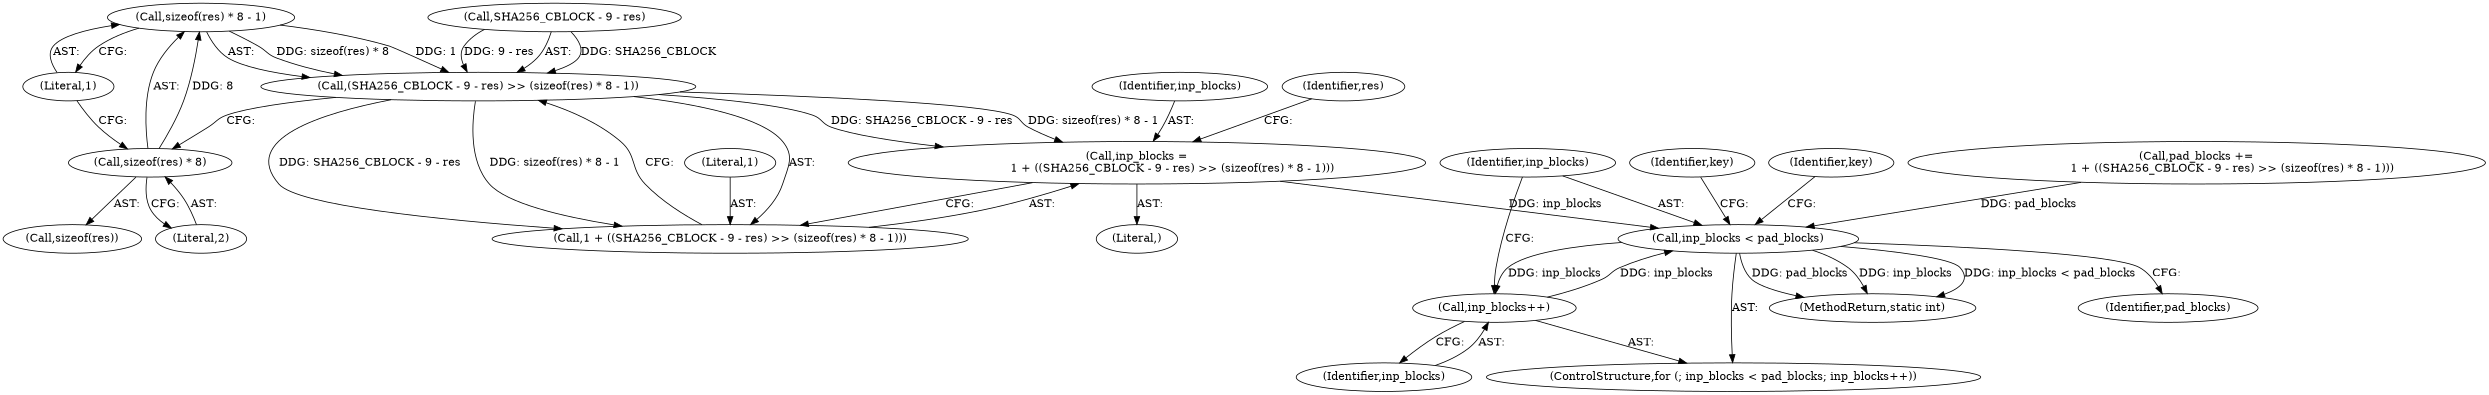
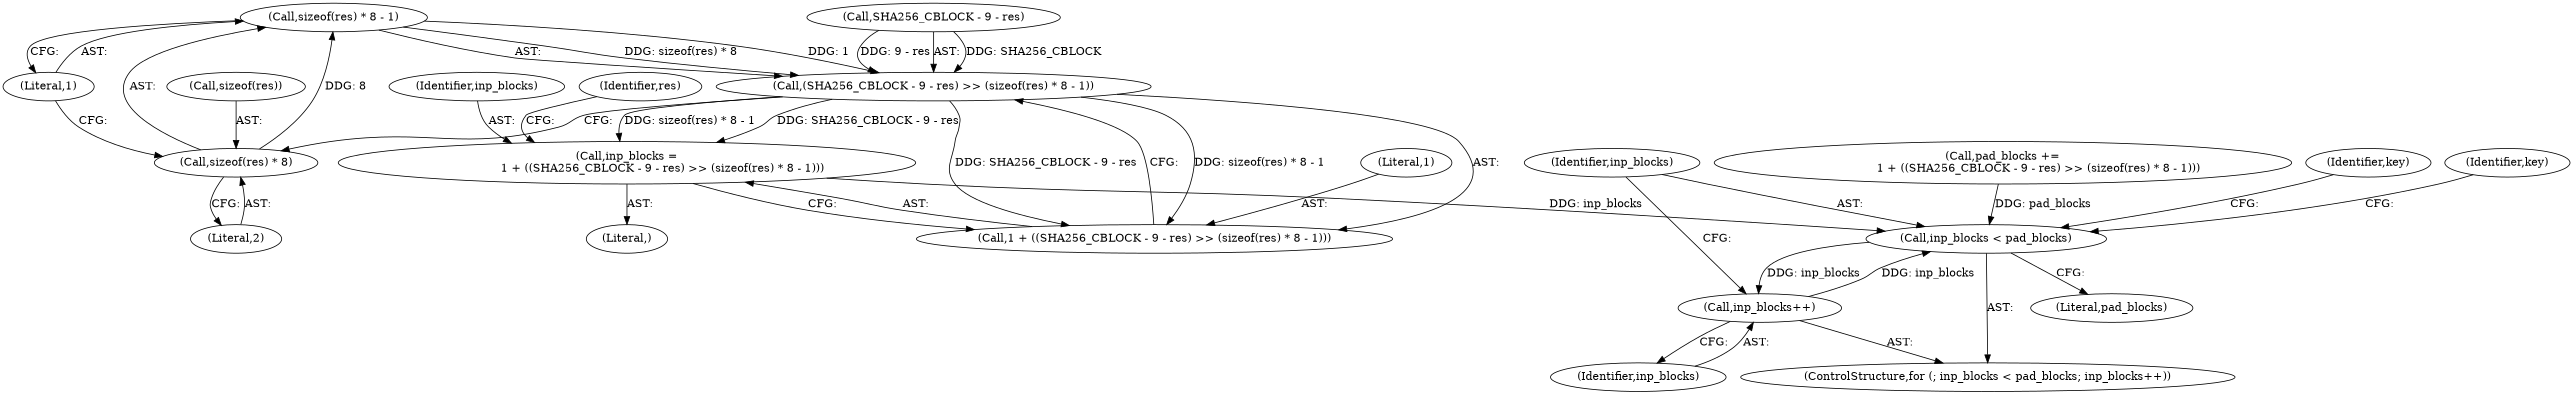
  digraph {
    n1 [label="(Call,sizeof(res) * 8 - 1)"]
    n2 [label="(Call,(SHA256_CBLOCK - 9 - res) >> (sizeof(res) * 8 - 1))"]
    n3 [label="(Literal,1)"]
    n4 [label="(Call,sizeof(res) * 8)"]
    n5 [label="(Call,inp_blocks =\n                    1 + ((SHA256_CBLOCK - 9 - res) >> (sizeof(res) * 8 - 1)))"]
    n6 [label="(Call,1 + ((SHA256_CBLOCK - 9 - res) >> (sizeof(res) * 8 - 1)))"]
    n7 [label="(Literal,2)"]
    n8 [label="(Call,inp_blocks < pad_blocks)"]
    n9 [label="(Literal,)"]
    n10 [label="(Call,inp_blocks++)"]
    n11 [label="(ControlStructure,for (; inp_blocks < pad_blocks; inp_blocks++))"]
-   n12 [label="(MethodReturn,static int)"]
-   n13 [label="(Identifier,pad_blocks)"]
+   n13 [label="(Literal,pad_blocks)"]
    n14 [label="(Identifier,inp_blocks)"]
    n15 [label="(Call,pad_blocks +=\n                    1 + ((SHA256_CBLOCK - 9 - res) >> (sizeof(res) * 8 - 1)))"]
    n16 [label="(Identifier,inp_blocks)"]
    n17 [label="(Call,sizeof(res))"]
    n18 [label="(Identifier,key)"]
    n19 [label="(Identifier,inp_blocks)"]
    n20 [label="(Literal,1)"]
    n21 [label="(Call,SHA256_CBLOCK - 9 - res)"]
    n22 [label="(Identifier,key)"]
    n23 [label="(Identifier,res)"]
    n1 -> n2 [label="AST: "]
    n1 -> n2 [label="DDG: sizeof(res) * 8"]
    n1 -> n2 [label="DDG: 1"]
    n1 -> n3 [label="CFG: "]
    n2 -> n4 [label="CFG: "]
    n2 -> n5 [label="DDG: SHA256_CBLOCK - 9 - res"]
    n2 -> n5 [label="DDG: sizeof(res) * 8 - 1"]
    n2 -> n6 [label="AST: "]
    n2 -> n6 [label="DDG: SHA256_CBLOCK - 9 - res"]
    n2 -> n6 [label="DDG: sizeof(res) * 8 - 1"]
    n3 -> n1 [label="AST: "]
    n3 -> n4 [label="CFG: "]
    n4 -> n1 [label="AST: "]
    n4 -> n1 [label="DDG: 8"]
    n4 -> n7 [label="CFG: "]
    n5 -> n6 [label="CFG: "]
    n5 -> n8 [label="DDG: inp_blocks"]
    n5 -> n9 [label="AST: "]
    n6 -> n2 [label="CFG: "]
    n6 -> n5 [label="AST: "]
    n7 -> n4 [label="AST: "]
    n8 -> n10 [label="DDG: inp_blocks"]
    n8 -> n11 [label="AST: "]
-   n8 -> n12 [label="DDG: inp_blocks < pad_blocks"]
-   n8 -> n12 [label="DDG: pad_blocks"]
-   n8 -> n12 [label="DDG: inp_blocks"]
    n8 -> n13 [label="CFG: "]
    n10 -> n8 [label="DDG: inp_blocks"]
    n10 -> n11 [label="AST: "]
    n10 -> n14 [label="CFG: "]
    n14 -> n10 [label="AST: "]
    n15 -> n8 [label="DDG: pad_blocks"]
    n16 -> n5 [label="AST: "]
-   n4 -> n17 [label="AST: "]
+   n17 -> n4 [label="AST: "]
    n18 -> n8 [label="CFG: "]
    n19 -> n8 [label="AST: "]
    n19 -> n10 [label="CFG: "]
    n20 -> n6 [label="AST: "]
    n21 -> n2 [label="AST: "]
    n21 -> n2 [label="DDG: SHA256_CBLOCK"]
    n21 -> n2 [label="DDG: 9 - res"]
    n22 -> n8 [label="CFG: "]
    n23 -> n5 [label="CFG: "]
  }
